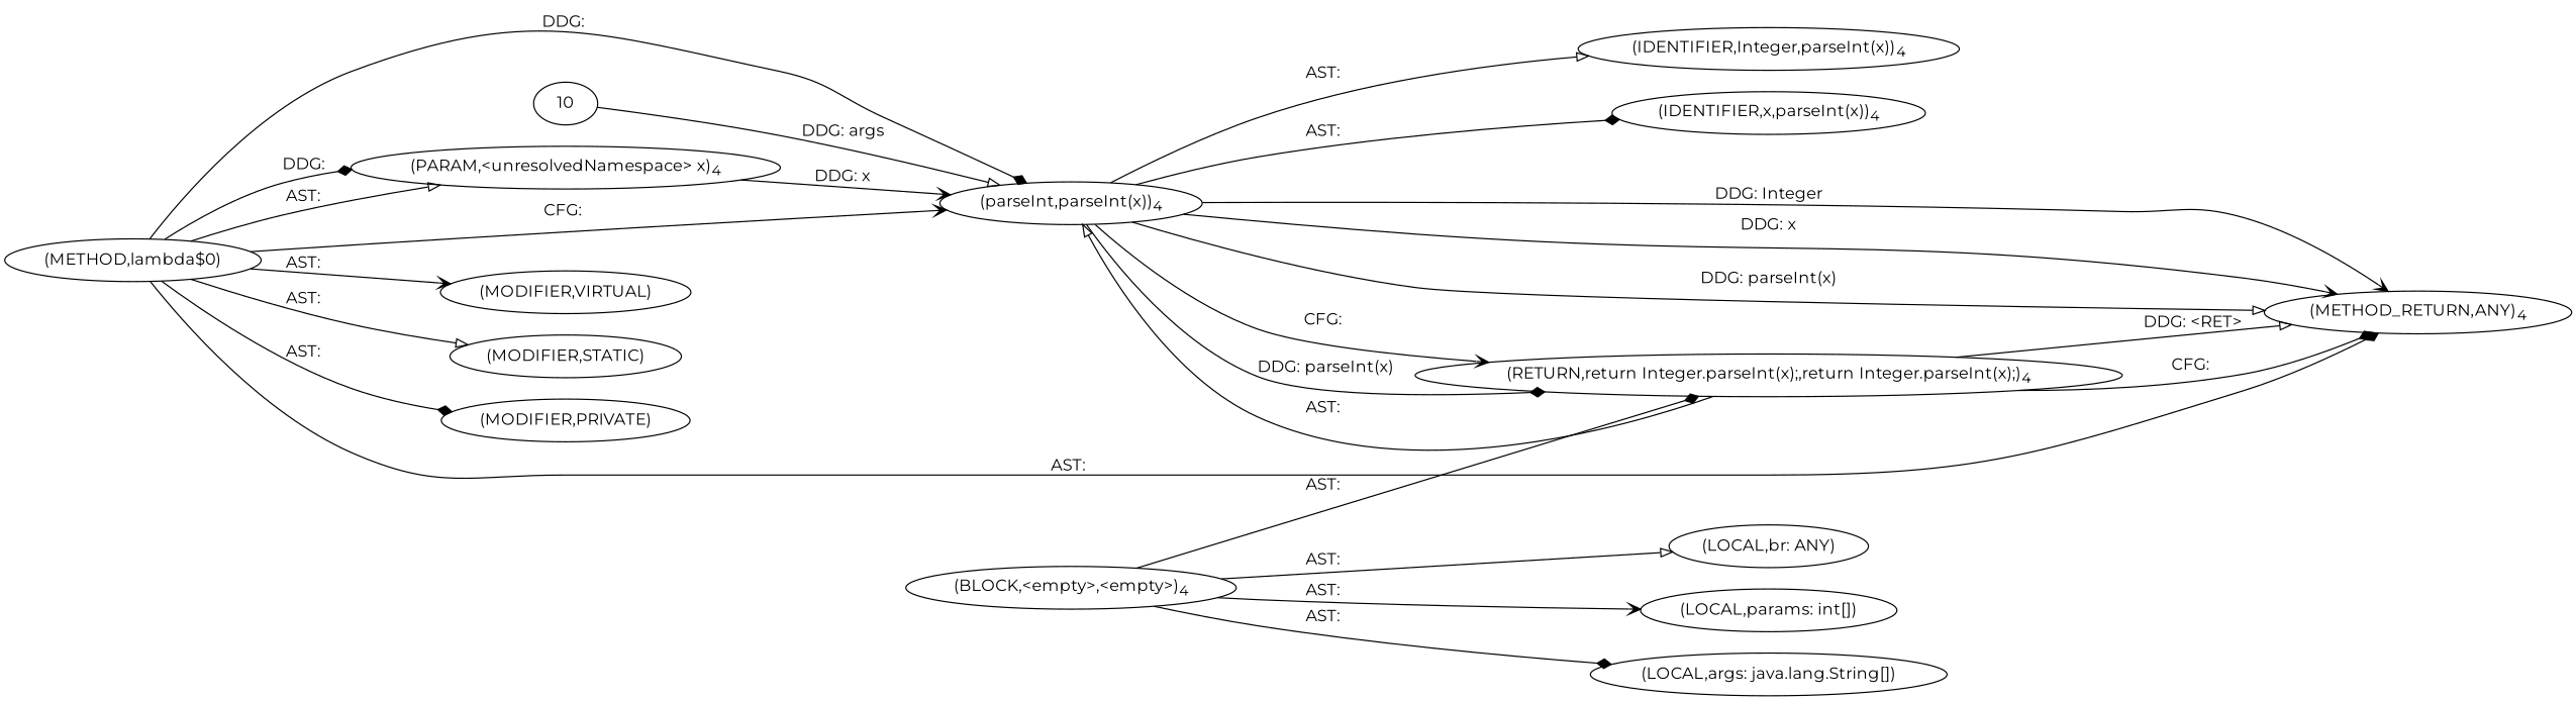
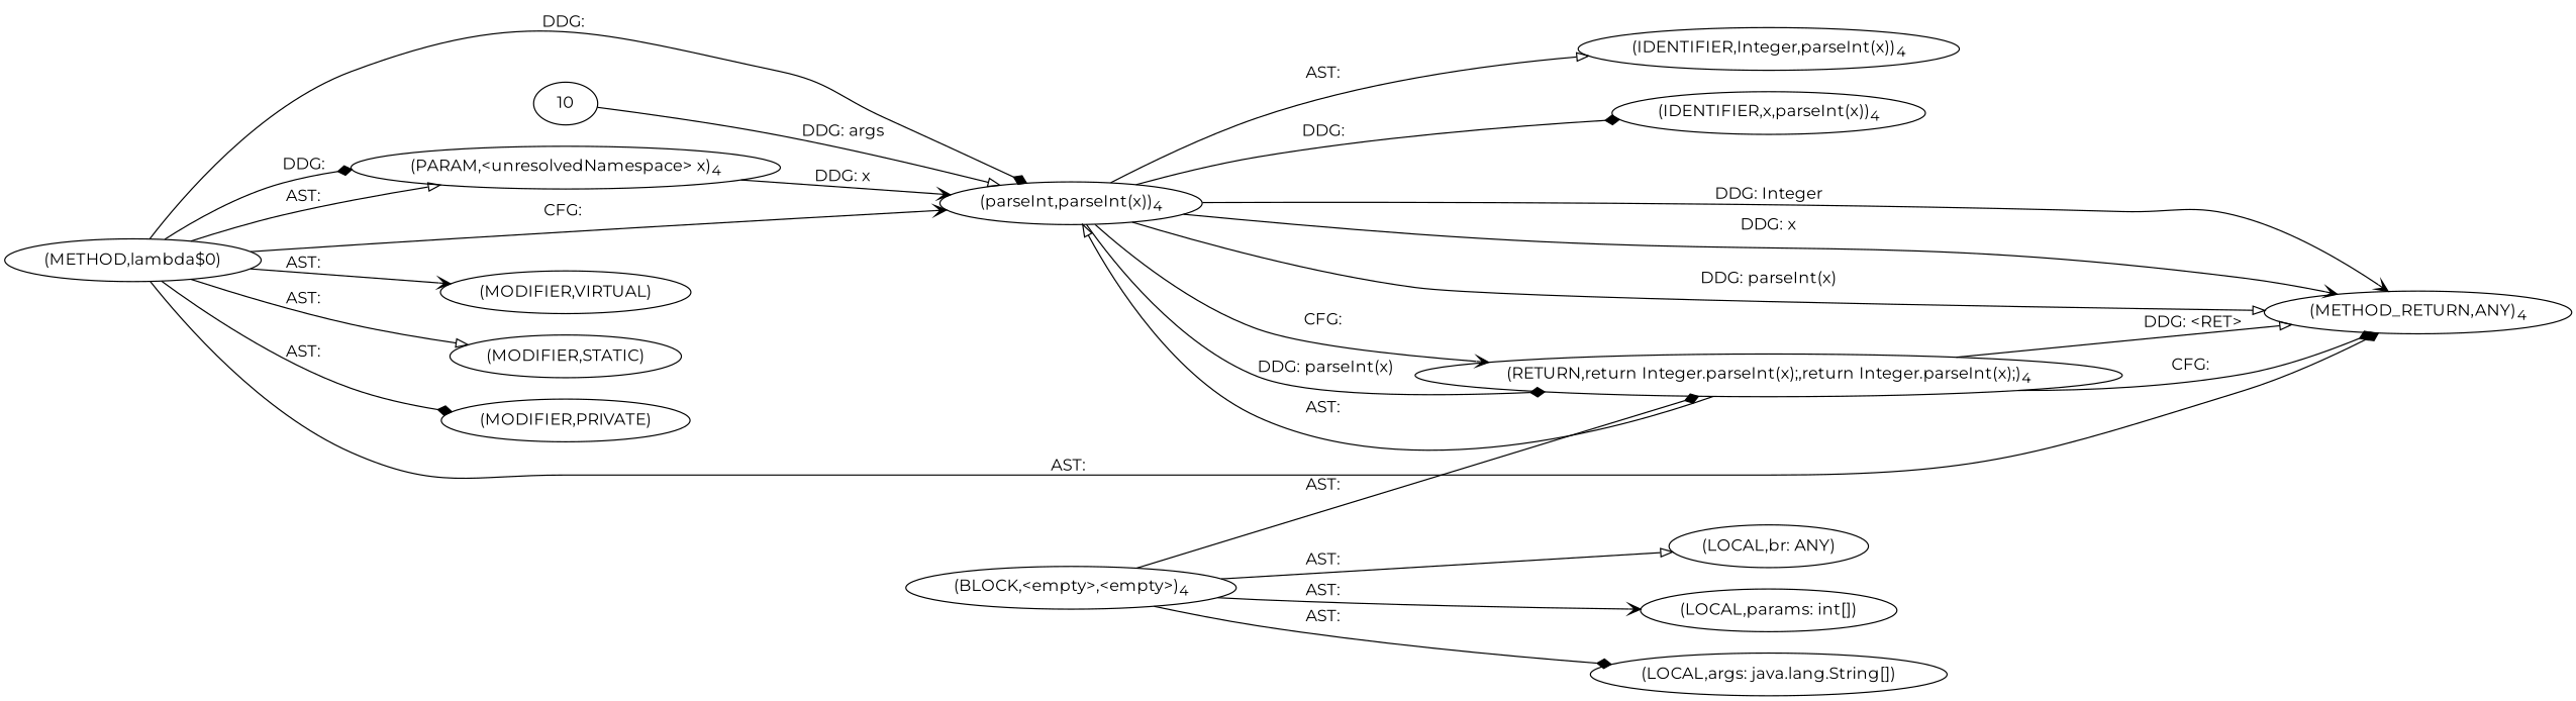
  digraph {
    fontname=Montserrat
    rankdir=LR
    node [fontname=Montserrat]
    edge [arrowhead=diamond fontname=Montserrat]
    n1 [label=<(METHOD,lambda$0)>]
    n2 [label=<(PARAM,&lt;unresolvedNamespace&gt; x)<SUB>4</SUB>>]
    n3 [label=<(parseInt,parseInt(x))<SUB>4</SUB>>]
    n4 [label=<(METHOD_RETURN,ANY)<SUB>4</SUB>>]
    n5 [label=<(MODIFIER,VIRTUAL)>]
    n6 [label=<(MODIFIER,STATIC)>]
    n7 [label=<(MODIFIER,PRIVATE)>]
    n8 [label=<(BLOCK,&lt;empty&gt;,&lt;empty&gt;)<SUB>4</SUB>>]
    n9 [label=<(LOCAL,br: ANY)>]
    n10 [label=<(LOCAL,params: int[])>]
    n11 [label=<(LOCAL,args: java.lang.String[])>]
    n12 [label=<(RETURN,return Integer.parseInt(x);,return Integer.parseInt(x);)<SUB>4</SUB>>]
    n13 [label=<(IDENTIFIER,Integer,parseInt(x))<SUB>4</SUB>>]
    n14 [label=<(IDENTIFIER,x,parseInt(x))<SUB>4</SUB>>]
    10
    n1 -> n2 [arrowhead=onormal label="AST: "]
    n1 -> n2 [label="DDG: "]
    n1 -> n3 [arrowhead=vee label="CFG: "]
    n1 -> n3 [label="DDG: "]
    n1 -> n4 [label="AST: "]
    n1 -> n5 [arrowhead=vee label="AST: "]
    n1 -> n6 [arrowhead=onormal label="AST: "]
    n1 -> n7 [label="AST: "]
    n2 -> n3 [arrowhead=vee label="DDG: x"]
    n3 -> n4 [arrowhead=vee label="DDG: Integer"]
    n3 -> n4 [arrowhead=vee label="DDG: x"]
    n3 -> n4 [arrowhead=onormal label="DDG: parseInt(x)"]
    n3 -> n12 [arrowhead=vee label="CFG: "]
    n3 -> n12 [label="DDG: parseInt(x)"]
    n3 -> n13 [arrowhead=onormal label="AST: "]
-   n3 -> n14 [label="AST: "]
+   n3 -> n14 [label="DDG: "]
    n8 -> n9 [arrowhead=onormal label="AST: "]
    n8 -> n10 [arrowhead=vee label="AST: "]
    n8 -> n11 [label="AST: "]
    n8 -> n12 [label="AST: "]
    n12 -> n3 [arrowhead=onormal label="AST: "]
    n12 -> n4 [label="CFG: "]
    n12 -> n4 [arrowhead=onormal label="DDG: &lt;RET&gt;"]
    10 -> n3 [arrowhead=onormal label="DDG: args"]
  }
